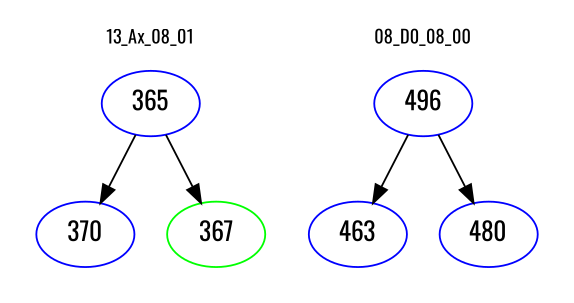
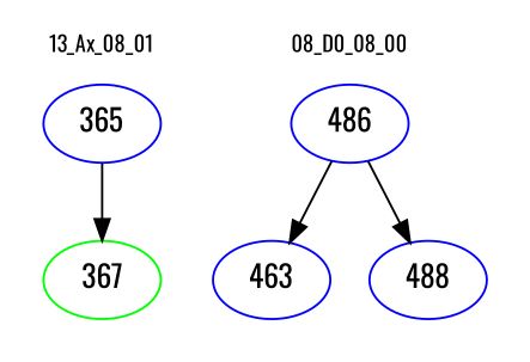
  digraph {
    fontname=Oswald
    node [color=blue fontname=Oswald]
    edge [color=black fontname=Oswald]
    n1 [label=365]
-   n2 [label=370]
    n3 [color=green label=367]
-   n4 [label=496]
+   n4 [label=486]
    n5 [label=463]
-   n6 [label=480]
+   n6 [label=488]
    subgraph cluster_1 {
      color=white
      fontsize=10
      label="13_Ax_08_01"
      n1
-     n2
      n3
    }
    subgraph cluster_2 {
      color=white
      fontsize=10
      label="08_D0_08_00"
      n4
      n5
      n6
    }
-   n1 -> n2
    n1 -> n3
    n4 -> n5
    n4 -> n6
  }
